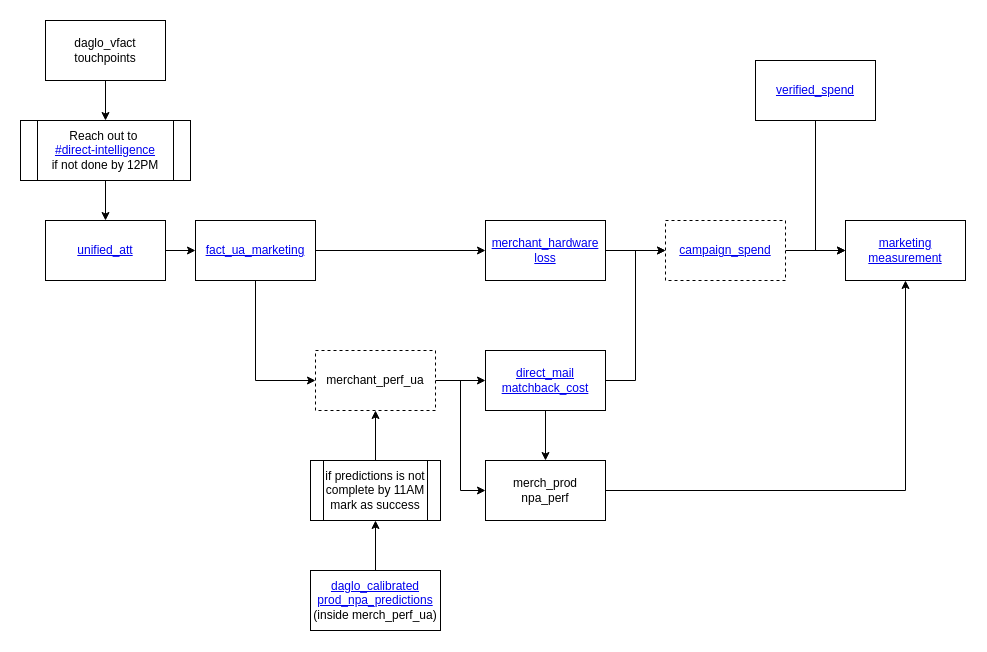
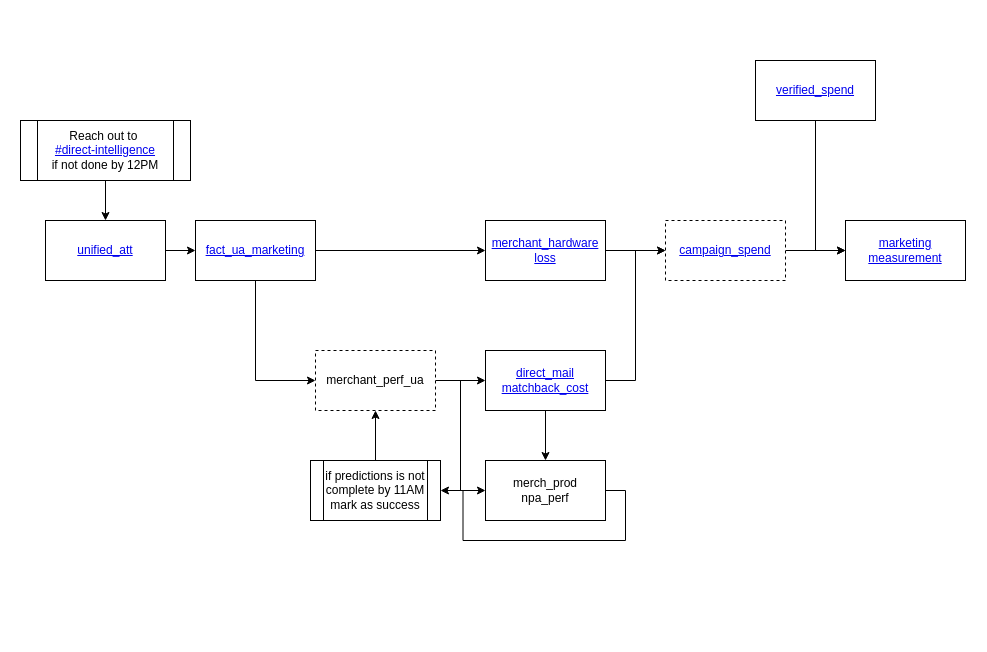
  <mxCell id="0" />
  <mxCell id="1" parent="0" />
  <mxCell id="2" style="edgeStyle=orthogonalEdgeStyle;rounded=0;orthogonalLoop=1;jettySize=auto;html=1;exitX=1;exitY=0.5;exitDx=0;exitDy=0;entryX=0;entryY=0.5;entryDx=0;entryDy=0;" parent="1" source="3" target="14" edge="1"><mxGeometry relative="1" as="geometry" /></mxCell>
  <mxCell id="3" value="&lt;a href=&quot;https://zd60ab5ba548e78e3p-tp.appspot.com/admin/airflow/tree?dag_id=campaign_spend_v20210609&quot;&gt;campaign_spend&lt;/a&gt;" style="rounded=0;whiteSpace=wrap;html=1;dashed=1;" parent="1" vertex="1"><mxGeometry x="665" y="220" width="120" height="60" as="geometry" /></mxCell>
  <mxCell id="4" style="edgeStyle=orthogonalEdgeStyle;rounded=0;orthogonalLoop=1;jettySize=auto;html=1;exitX=1;exitY=0.5;exitDx=0;exitDy=0;endArrow=open;" parent="1" source="5" target="3" edge="1"><mxGeometry relative="1" as="geometry" /></mxCell>
  <mxCell id="5" value="&lt;a href=&quot;https://zd60ab5ba548e78e3p-tp.appspot.com/admin/airflow/graph?dag_id=hardware_loss_v20210609&amp;amp;execution_date=&quot;&gt;merchant_hardware&lt;br&gt;loss&lt;/a&gt;" style="rounded=0;whiteSpace=wrap;html=1;" parent="1" vertex="1"><mxGeometry x="485" y="220" width="120" height="60" as="geometry" /></mxCell>
  <mxCell id="6" style="edgeStyle=orthogonalEdgeStyle;rounded=0;orthogonalLoop=1;jettySize=auto;html=1;exitX=1;exitY=0.5;exitDx=0;exitDy=0;" parent="1" source="8" target="5" edge="1"><mxGeometry relative="1" as="geometry" /></mxCell>
  <mxCell id="7" style="edgeStyle=orthogonalEdgeStyle;rounded=0;orthogonalLoop=1;jettySize=auto;html=1;exitX=0.5;exitY=1;exitDx=0;exitDy=0;entryX=0;entryY=0.5;entryDx=0;entryDy=0;" parent="1" source="8" target="13" edge="1"><mxGeometry relative="1" as="geometry" /></mxCell>
  <mxCell id="8" value="&lt;a href=&quot;https://zd60ab5ba548e78e3p-tp.appspot.com/admin/airflow/graph?dag_id=fact_unified_attribution_marketing_v20210609&amp;amp;execution_date=&quot;&gt;fact_ua_marketing&lt;/a&gt;" style="rounded=0;whiteSpace=wrap;html=1;" parent="1" vertex="1"><mxGeometry x="195" y="220" width="120" height="60" as="geometry" /></mxCell>
  <mxCell id="9" style="edgeStyle=orthogonalEdgeStyle;rounded=0;orthogonalLoop=1;jettySize=auto;html=1;exitX=1;exitY=0.5;exitDx=0;exitDy=0;entryX=0;entryY=0.5;entryDx=0;entryDy=0;" parent="1" source="10" target="8" edge="1"><mxGeometry relative="1" as="geometry" /></mxCell>
  <mxCell id="10" value="&lt;a href=&quot;https://zd60ab5ba548e78e3p-tp.appspot.com/admin/airflow/graph?dag_id=unified_attribution_v20210609&amp;amp;execution_date=&quot;&gt;unified_att&lt;/a&gt;" style="rounded=0;whiteSpace=wrap;html=1;" parent="1" vertex="1"><mxGeometry x="45" y="220" width="120" height="60" as="geometry" /></mxCell>
  <mxCell id="11" style="edgeStyle=orthogonalEdgeStyle;rounded=0;orthogonalLoop=1;jettySize=auto;html=1;exitX=1;exitY=0.5;exitDx=0;exitDy=0;" parent="1" source="13" target="17" edge="1"><mxGeometry relative="1" as="geometry" /></mxCell>
  <mxCell id="12" style="edgeStyle=orthogonalEdgeStyle;rounded=0;orthogonalLoop=1;jettySize=auto;html=1;exitX=1;exitY=0.5;exitDx=0;exitDy=0;entryX=0;entryY=0.5;entryDx=0;entryDy=0;" parent="1" source="13" target="23" edge="1"><mxGeometry relative="1" as="geometry" /></mxCell>
  <mxCell id="13" value="merchant_perf_ua" style="rounded=0;whiteSpace=wrap;html=1;dashed=1;" parent="1" vertex="1"><mxGeometry x="315" y="350" width="120" height="60" as="geometry" /></mxCell>
  <mxCell id="14" value="&lt;a href=&quot;https://zd60ab5ba548e78e3p-tp.appspot.com/admin/airflow/graph?dag_id=marketing_measurement_v20210609&amp;amp;execution_date=&quot;&gt;marketing&lt;br&gt;measurement&lt;/a&gt;" style="rounded=0;whiteSpace=wrap;html=1;" parent="1" vertex="1"><mxGeometry x="845" y="220" width="120" height="60" as="geometry" /></mxCell>
  <mxCell id="15" style="edgeStyle=orthogonalEdgeStyle;rounded=0;orthogonalLoop=1;jettySize=auto;html=1;exitX=1;exitY=0.5;exitDx=0;exitDy=0;entryX=0;entryY=0.5;entryDx=0;entryDy=0;" parent="1" source="17" target="3" edge="1"><mxGeometry relative="1" as="geometry" /></mxCell>
  <mxCell id="16" value="" style="edgeStyle=orthogonalEdgeStyle;rounded=0;orthogonalLoop=1;jettySize=auto;html=1;" edge="1" parent="1" source="17" target="23"><mxGeometry relative="1" as="geometry" /></mxCell>
  <mxCell id="17" value="&lt;a href=&quot;https://zd60ab5ba548e78e3p-tp.appspot.com/admin/airflow/graph?dag_id=direct_mail_matchback_cost_v20210609&amp;amp;execution_date=&quot;&gt;direct_mail&lt;br&gt;matchback_cost&lt;/a&gt;" style="rounded=0;whiteSpace=wrap;html=1;" parent="1" vertex="1"><mxGeometry x="485" y="350" width="120" height="60" as="geometry" /></mxCell>
  <mxCell id="18" style="edgeStyle=orthogonalEdgeStyle;rounded=0;orthogonalLoop=1;jettySize=auto;html=1;exitX=0.5;exitY=1;exitDx=0;exitDy=0;entryX=0;entryY=0.5;entryDx=0;entryDy=0;" parent="1" source="19" target="14" edge="1"><mxGeometry relative="1" as="geometry" /></mxCell>
  <mxCell id="19" value="&lt;a href=&quot;https://zd60ab5ba548e78e3p-tp.appspot.com/admin/airflow/tree?dag_id=marketing_verified_spend_v20210706&quot;&gt;verified_spend&lt;/a&gt;" style="rounded=0;whiteSpace=wrap;html=1;" parent="1" vertex="1"><mxGeometry x="755" y="60" width="120" height="60" as="geometry" /></mxCell>
- <mxCell id="20" style="edgeStyle=orthogonalEdgeStyle;rounded=0;orthogonalLoop=1;jettySize=auto;html=1;exitX=0.5;exitY=0;exitDx=0;exitDy=0;entryX=0.5;entryY=1;entryDx=0;entryDy=0;" parent="1" source="21" target="25" edge="1"><mxGeometry relative="1" as="geometry" /></mxCell>
- <mxCell id="21" value="&lt;a href=&quot;https://zd60ab5ba548e78e3p-tp.appspot.com/admin/airflow/rendered?task_id=daglo_calibrated_product_npa_predictions&amp;amp;dag_id=merchant_performance_ua_v20210609&amp;amp;execution_date=2021-07-20T00%3A00%3A00%2B00%3A00&quot;&gt;daglo_calibrated&lt;br&gt;prod_npa_predictions&lt;/a&gt;&lt;br&gt;(inside merch_perf_ua)" style="rounded=0;whiteSpace=wrap;html=1;" parent="1" vertex="1"><mxGeometry x="310" y="570" width="130" height="60" as="geometry" /></mxCell>
- <mxCell id="22" style="edgeStyle=orthogonalEdgeStyle;rounded=0;orthogonalLoop=1;jettySize=auto;html=1;exitX=1;exitY=0.5;exitDx=0;exitDy=0;entryX=0.5;entryY=1;entryDx=0;entryDy=0;" parent="1" source="23" target="14" edge="1"><mxGeometry relative="1" as="geometry" /></mxCell>
+ <mxCell id="22" style="edgeStyle=orthogonalEdgeStyle;rounded=0;orthogonalLoop=1;jettySize=auto;html=1;exitX=1;exitY=0.5;exitDx=0;exitDy=0;" parent="1" source="23" target="25" edge="1"><mxGeometry relative="1" as="geometry" /></mxCell>
  <mxCell id="23" value="merch_prod&lt;br&gt;npa_perf" style="rounded=0;whiteSpace=wrap;html=1;" parent="1" vertex="1"><mxGeometry x="485" y="460" width="120" height="60" as="geometry" /></mxCell>
  <mxCell id="24" style="edgeStyle=orthogonalEdgeStyle;rounded=0;orthogonalLoop=1;jettySize=auto;html=1;exitX=0.5;exitY=0;exitDx=0;exitDy=0;entryX=0.5;entryY=1;entryDx=0;entryDy=0;" parent="1" source="25" target="13" edge="1"><mxGeometry relative="1" as="geometry" /></mxCell>
  <mxCell id="25" value="if predictions is not&lt;br&gt;complete by 11AM&lt;br&gt;mark as success" style="shape=process;whiteSpace=wrap;html=1;backgroundOutline=1;" parent="1" vertex="1"><mxGeometry x="310" y="460" width="130" height="60" as="geometry" /></mxCell>
- <mxCell id="26" style="edgeStyle=orthogonalEdgeStyle;rounded=0;orthogonalLoop=1;jettySize=auto;html=1;exitX=0.5;exitY=1;exitDx=0;exitDy=0;entryX=0.5;entryY=0;entryDx=0;entryDy=0;" parent="1" source="27" target="29" edge="1"><mxGeometry relative="1" as="geometry" /></mxCell>
- <mxCell id="27" value="daglo_vfact&lt;br&gt;touchpoints" style="rounded=0;whiteSpace=wrap;html=1;" parent="1" vertex="1"><mxGeometry x="45" y="20" width="120" height="60" as="geometry" /></mxCell>
  <mxCell id="28" style="edgeStyle=orthogonalEdgeStyle;rounded=0;orthogonalLoop=1;jettySize=auto;html=1;exitX=0.5;exitY=1;exitDx=0;exitDy=0;" parent="1" source="29" target="10" edge="1"><mxGeometry relative="1" as="geometry" /></mxCell>
  <mxCell id="29" value="Reach out to&amp;nbsp;&lt;br&gt;&lt;a href=&quot;https://square.slack.com/archives/C0FSHN9UH&quot;&gt;#direct-intelligence&lt;br&gt;&lt;/a&gt;if not done by 12PM" style="shape=process;whiteSpace=wrap;html=1;backgroundOutline=1;" parent="1" vertex="1"><mxGeometry x="20" y="120" width="170" height="60" as="geometry" /></mxCell>
